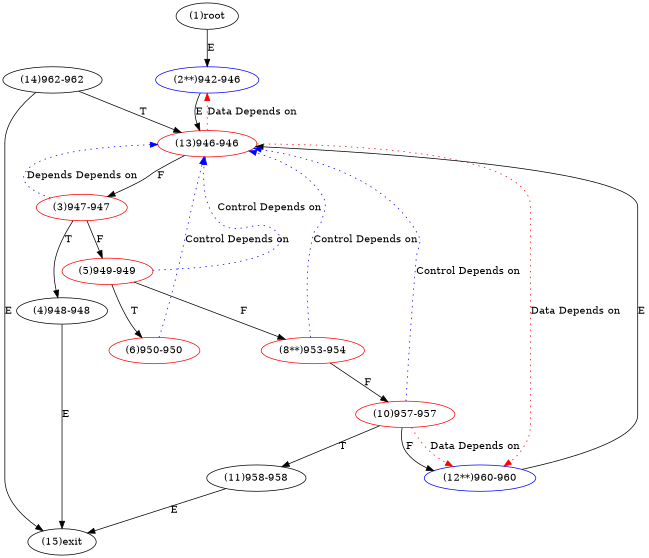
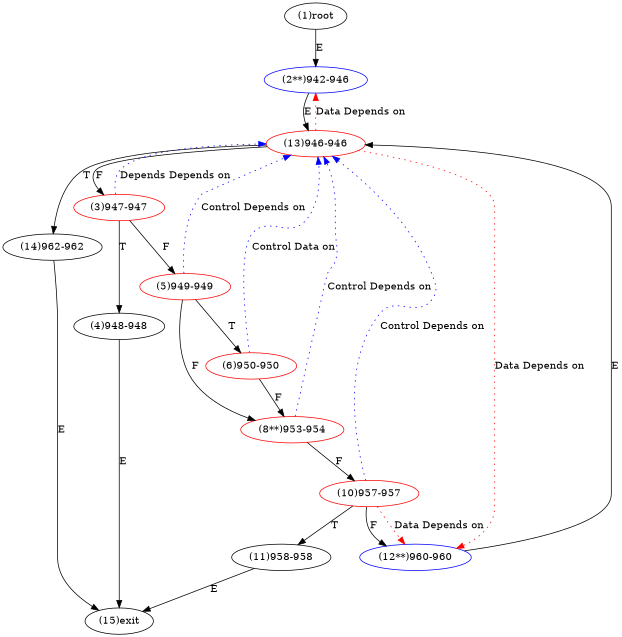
  digraph {
    node [color=red]
    n1 [label="(1)root" color=""]
    n2 [color=blue label="(2**)942-946"]
    n3 [label="(13)946-946"]
    n4 [label="(3)947-947"]
    n5 [color=blue label="(12**)960-960"]
    n6 [label="(14)962-962" color=""]
    n7 [label="(4)948-948" color=""]
    n8 [label="(5)949-949"]
    n9 [label="(15)exit" color=""]
    n10 [label="(6)950-950"]
    n11 [label="(8**)953-954"]
    n12 [label="(10)957-957"]
    n13 [label="(11)958-958" color=""]
    n1 -> n2 [label=E]
    n2 -> n3 [label=E]
    n3 -> n2 [color=red label="Data Depends on" style=dotted]
    n3 -> n4 [label=F]
    n3 -> n5 [color=red label="Data Depends on" style=dotted]
-   n6 -> n3 [label=T]
+   n3 -> n6 [label=T]
    n4 -> n3 [color=blue label="Depends Depends on" style=dotted]
    n4 -> n7 [label=T]
    n4 -> n8 [label=F]
    n5 -> n3 [label=E]
    n6 -> n9 [label=E]
    n7 -> n9 [label=E]
    n8 -> n3 [color=blue label="Control Depends on" style=dotted]
    n8 -> n10 [label=T]
    n8 -> n11 [label=F]
-   n10 -> n3 [color=blue label="Control Depends on" style=dotted]
+   n10 -> n3 [color=blue label="Control Data on" style=dotted]
+   n10 -> n11 [label=F]
    n11 -> n3 [color=blue label="Control Depends on" style=dotted]
    n11 -> n12 [label=F]
    n12 -> n3 [color=blue label="Control Depends on" style=dotted]
    n12 -> n5 [label=F]
    n12 -> n5 [color=red label="Data Depends on" style=dotted]
    n12 -> n13 [label=T]
    n13 -> n9 [label=E]
  }
